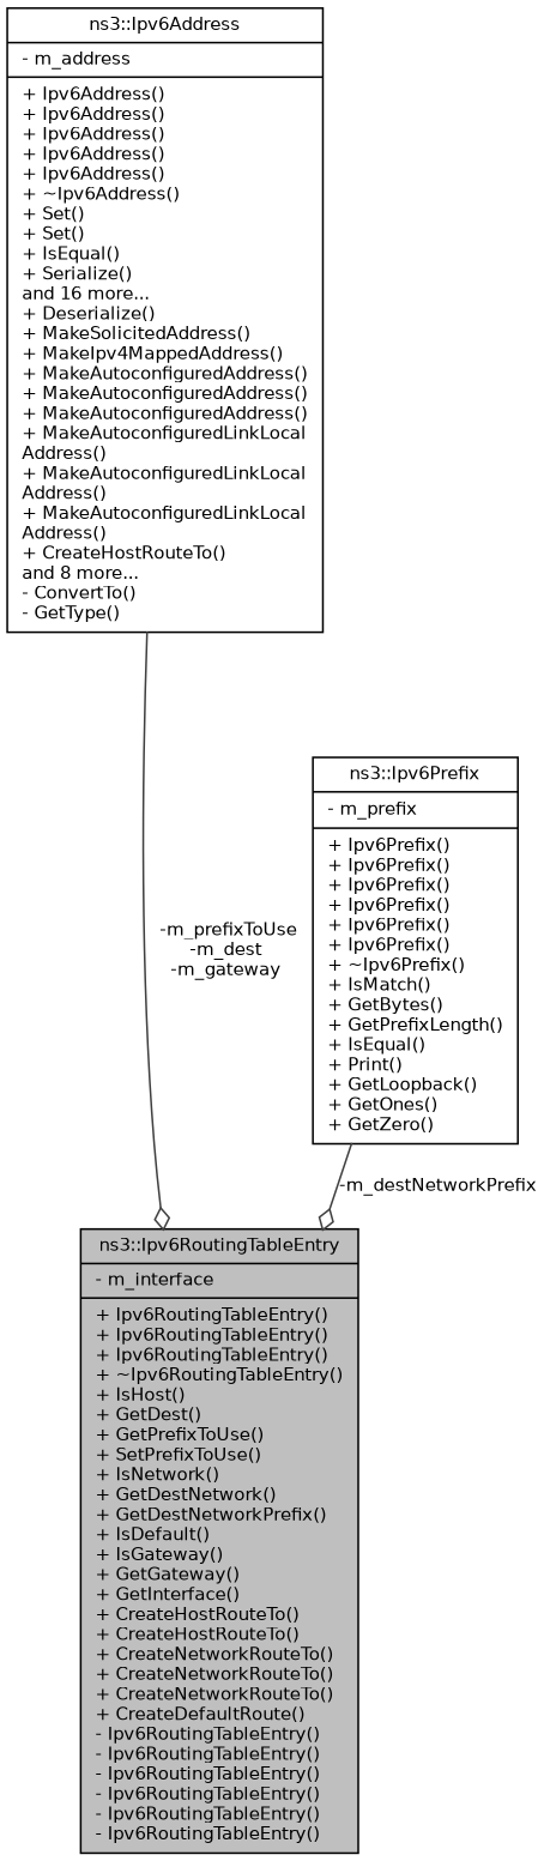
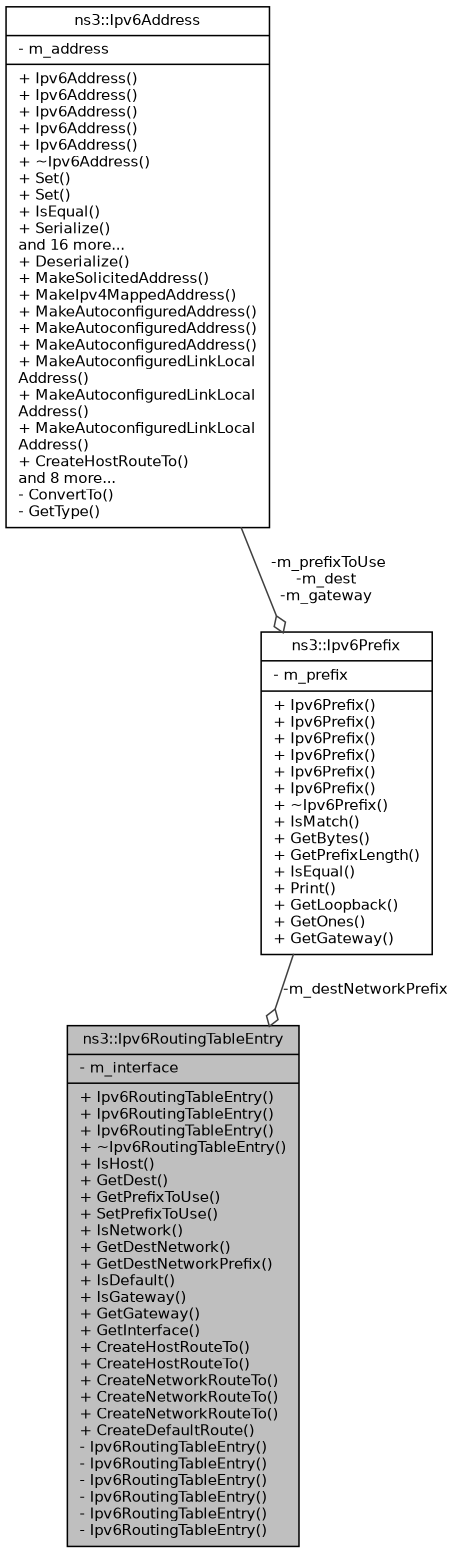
  digraph {
    node [color=black fillcolor=white fontname=Helvetica fontsize=10 shape=record style=filled]
    edge [arrowhead=odiamond color=grey25 fontname=Helvetica fontsize=10 labelfontname=Helvetica labelfontsize=10 style=solid]
    n1 [fillcolor=grey75 fontcolor=black height=0.2 label="{ns3::Ipv6RoutingTableEntry\n|- m_interface\l|+ Ipv6RoutingTableEntry()\l+ Ipv6RoutingTableEntry()\l+ Ipv6RoutingTableEntry()\l+ ~Ipv6RoutingTableEntry()\l+ IsHost()\l+ GetDest()\l+ GetPrefixToUse()\l+ SetPrefixToUse()\l+ IsNetwork()\l+ GetDestNetwork()\l+ GetDestNetworkPrefix()\l+ IsDefault()\l+ IsGateway()\l+ GetGateway()\l+ GetInterface()\l+ CreateHostRouteTo()\l+ CreateHostRouteTo()\l+ CreateNetworkRouteTo()\l+ CreateNetworkRouteTo()\l+ CreateNetworkRouteTo()\l+ CreateDefaultRoute()\l- Ipv6RoutingTableEntry()\l- Ipv6RoutingTableEntry()\l- Ipv6RoutingTableEntry()\l- Ipv6RoutingTableEntry()\l- Ipv6RoutingTableEntry()\l- Ipv6RoutingTableEntry()\l}" width=0.4]
-   n2 [height=0.2 label="{ns3::Ipv6Prefix\n|- m_prefix\l|+ Ipv6Prefix()\l+ Ipv6Prefix()\l+ Ipv6Prefix()\l+ Ipv6Prefix()\l+ Ipv6Prefix()\l+ Ipv6Prefix()\l+ ~Ipv6Prefix()\l+ IsMatch()\l+ GetBytes()\l+ GetPrefixLength()\l+ IsEqual()\l+ Print()\l+ GetLoopback()\l+ GetOnes()\l+ GetZero()\l}" width=0.4]
+   n2 [height=0.2 label="{ns3::Ipv6Prefix\n|- m_prefix\l|+ Ipv6Prefix()\l+ Ipv6Prefix()\l+ Ipv6Prefix()\l+ Ipv6Prefix()\l+ Ipv6Prefix()\l+ Ipv6Prefix()\l+ ~Ipv6Prefix()\l+ IsMatch()\l+ GetBytes()\l+ GetPrefixLength()\l+ IsEqual()\l+ Print()\l+ GetLoopback()\l+ GetOnes()\l+ GetGateway()\l}" width=0.4]
    n3 [height=0.2 label="{ns3::Ipv6Address\n|- m_address\l|+ Ipv6Address()\l+ Ipv6Address()\l+ Ipv6Address()\l+ Ipv6Address()\l+ Ipv6Address()\l+ ~Ipv6Address()\l+ Set()\l+ Set()\l+ IsEqual()\l+ Serialize()\land 16 more...\l+ Deserialize()\l+ MakeSolicitedAddress()\l+ MakeIpv4MappedAddress()\l+ MakeAutoconfiguredAddress()\l+ MakeAutoconfiguredAddress()\l+ MakeAutoconfiguredAddress()\l+ MakeAutoconfiguredLinkLocal\lAddress()\l+ MakeAutoconfiguredLinkLocal\lAddress()\l+ MakeAutoconfiguredLinkLocal\lAddress()\l+ CreateHostRouteTo()\land 8 more...\l- ConvertTo()\l- GetType()\l}" width=0.4]
    n2 -> n1 [label=" -m_destNetworkPrefix"]
-   n3 -> n1 [label=" -m_prefixToUse\n-m_dest\n-m_gateway"]
+   n3 -> n2 [label=" -m_prefixToUse\n-m_dest\n-m_gateway"]
  }
